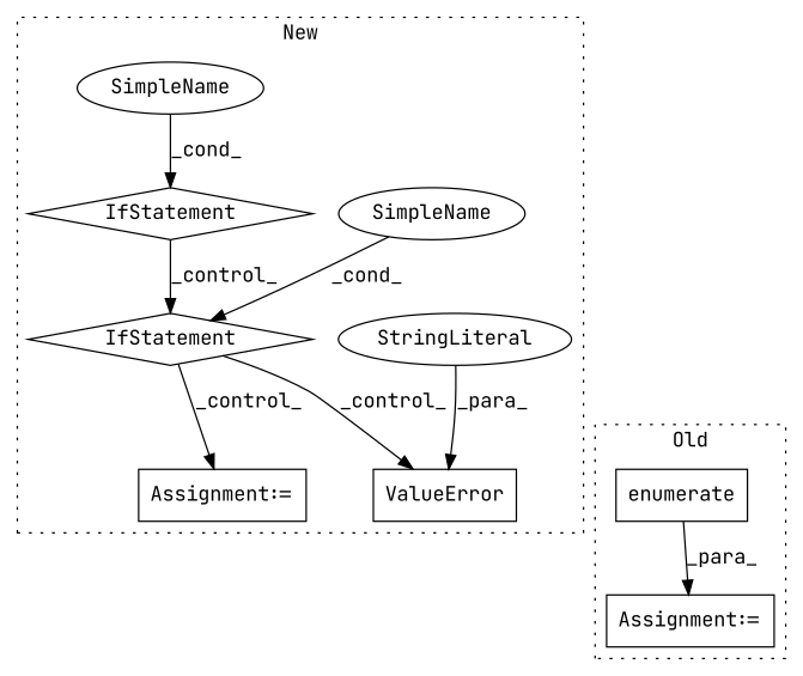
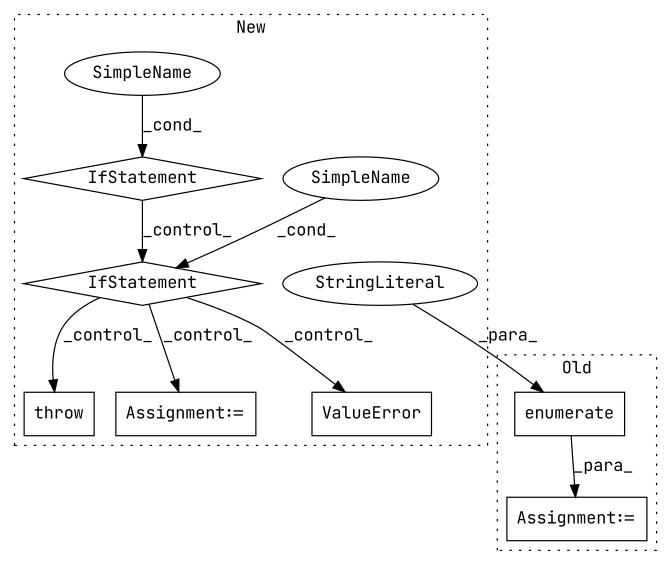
  digraph {
    fontname="JetBrains Mono"
    node [a=32 fontname="JetBrains Mono" shape=box]
    edge [fontname="JetBrains Mono"]
    n1 [l="10,1" label=enumerate s="2143,2159"]
    n2 [a=7 l=1 label="Assignment:=" s=2184]
+   n3 [a=53 l=6 label=throw s=2157]
    n4 [a=25 l="4,2" label=IfStatement s="2049,2103" shape=diamond]
    n5 [a=42 label=SimpleName shape=ellipse]
    n6 [l="11,1" label=ValueError s="2163,2193"]
    n7 [a=45 l=19 label=StringLiteral s=2174 shape=ellipse]
    n8 [a=42 label=SimpleName shape=ellipse]
    n9 [a=7 l=1 label="Assignment:=" s=2122]
    n10 [a=25 l="4,2" label=IfStatement s="1937,1995" shape=diamond]
    subgraph cluster_1 {
      label=Old
      style=dotted
      n1
      n2
    }
    subgraph cluster_2 {
      label=New
      style=dotted
+     n3
      n4
      n5
      n6
      n7
      n8
      n9
      n10
    }
    n1 -> n2 [label=_para_]
+   n4 -> n3 [label=_control_]
    n4 -> n6 [label=_control_]
    n4 -> n9 [label=_control_]
    n5 -> n4 [label=_cond_]
-   n7 -> n6 [label=_para_]
+   n7 -> n1 [label=_para_]
    n8 -> n10 [label=_cond_]
    n10 -> n4 [label=_control_]
  }
